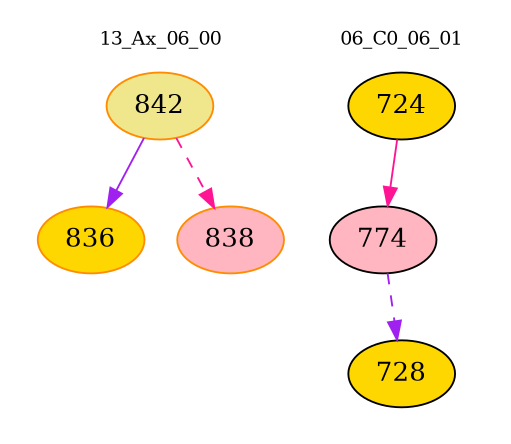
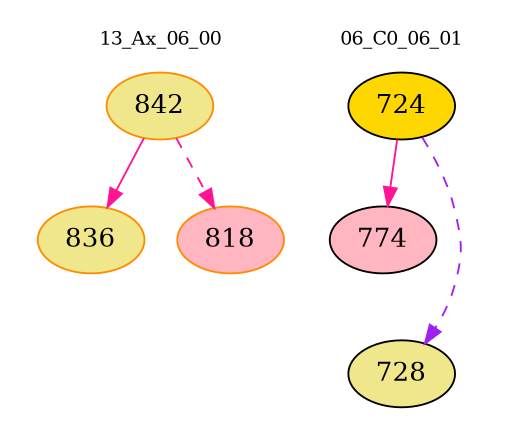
  digraph {
    node [color=darkorange fillcolor=khaki style=filled]
    edge [color=purple style=solid]
    n1 [label=842]
-   n2 [fillcolor=gold label=836]
-   n3 [fillcolor=lightpink label=838]
+   n2 [label=836]
+   n3 [fillcolor=lightpink label=818]
    n4 [color=black fillcolor=gold label=724]
    n5 [color=black fillcolor=lightpink label=774]
-   n6 [color=black fillcolor=gold label=728]
+   n6 [color=black label=728]
    subgraph cluster_1 {
      color=white
      fontsize=10
      label="13_Ax_06_00"
      n1
      n2
      n3
    }
    subgraph cluster_2 {
      color=white
      fontsize=10
      label="06_C0_06_01"
      n4
      n5
      n6
    }
-   n1 -> n2
+   n1 -> n2 [color=deeppink]
    n1 -> n3 [color=deeppink style=dashed]
    n4 -> n5 [color=deeppink]
-   n5 -> n6 [style=dashed]
+   n4 -> n6 [style=dashed]
  }
